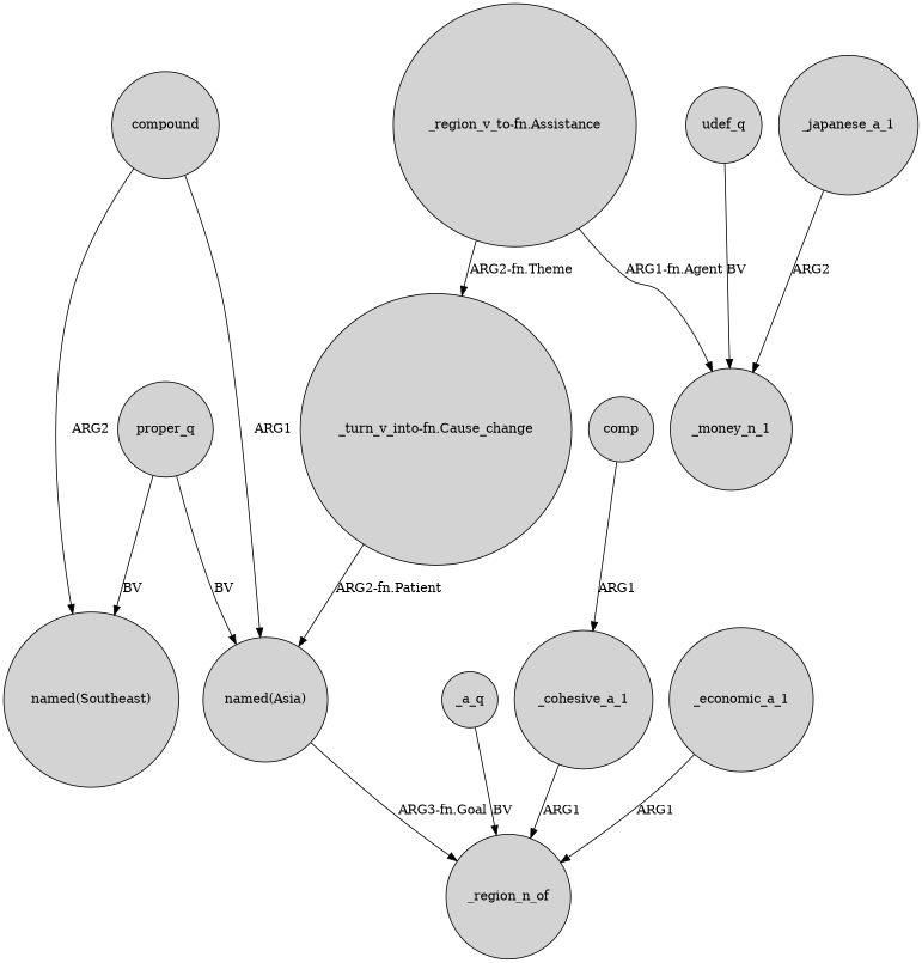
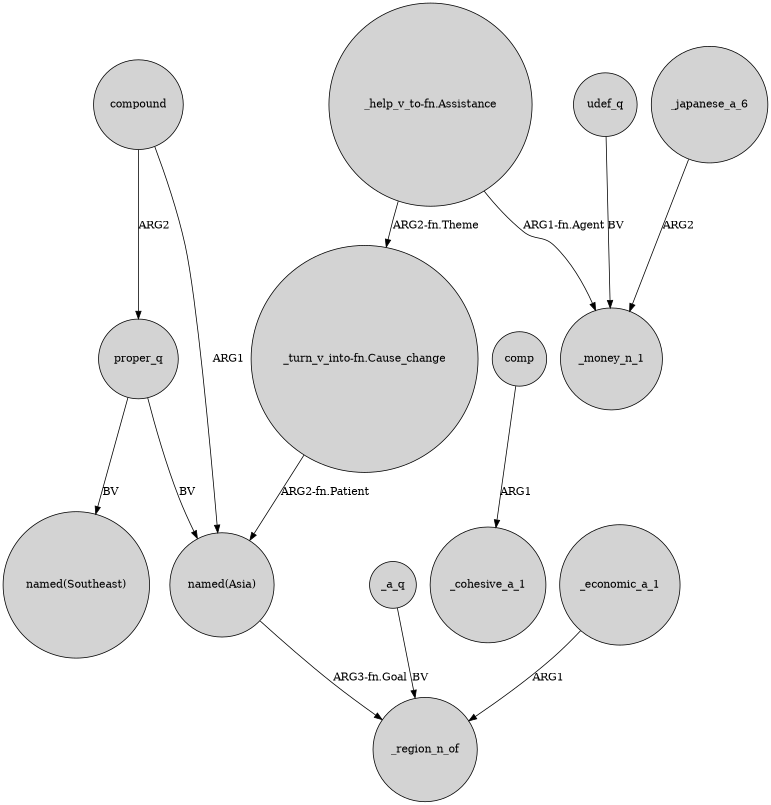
  digraph {
    node [shape=circle style=filled]
    compound
    "named(Southeast)"
    "named(Asia)"
    _region_n_of
    udef_q
    _money_n_1
    _a_q
    "_turn_v_into-fn.Cause_change"
-   "_help_v_to-fn.Assistance" [label="_region_v_to-fn.Assistance"]
-   _japanese_a_1
+   "_help_v_to-fn.Assistance"
+   _japanese_a_1 [label=_japanese_a_6]
    comp
    _cohesive_a_1
    proper_q
    _economic_a_1
-   compound -> "named(Southeast)" [label=ARG2]
+   compound -> proper_q [label=ARG2]
    compound -> "named(Asia)" [label=ARG1]
    "named(Asia)" -> _region_n_of [label="ARG3-fn.Goal"]
    udef_q -> _money_n_1 [label=BV]
    _a_q -> _region_n_of [label=BV]
    "_turn_v_into-fn.Cause_change" -> "named(Asia)" [label="ARG2-fn.Patient"]
    "_help_v_to-fn.Assistance" -> _money_n_1 [label="ARG1-fn.Agent"]
    "_help_v_to-fn.Assistance" -> "_turn_v_into-fn.Cause_change" [label="ARG2-fn.Theme"]
    _japanese_a_1 -> _money_n_1 [label=ARG2]
    comp -> _cohesive_a_1 [label=ARG1]
-   _cohesive_a_1 -> _region_n_of [label=ARG1]
    proper_q -> "named(Southeast)" [label=BV]
    proper_q -> "named(Asia)" [label=BV]
    _economic_a_1 -> _region_n_of [label=ARG1]
  }
